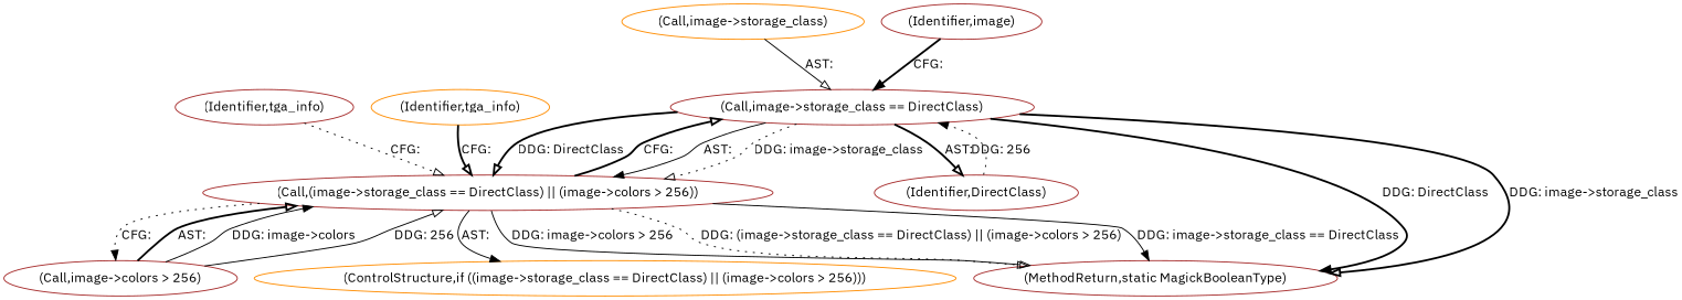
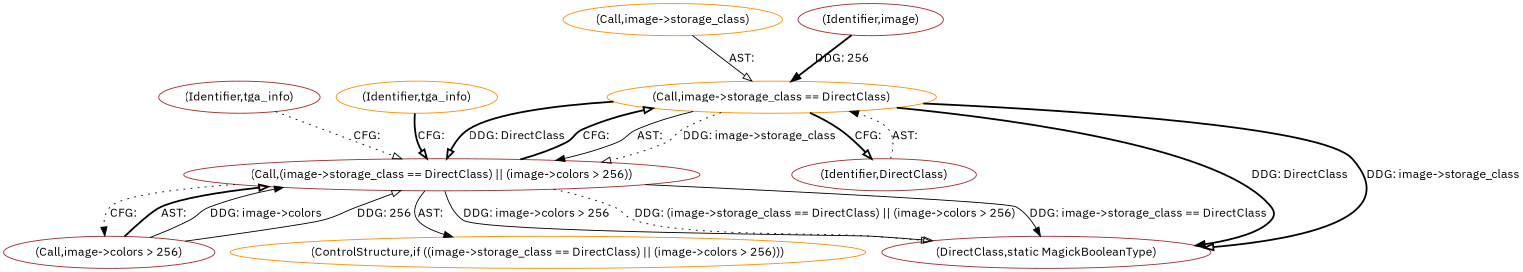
  digraph {
    fontname="IBM Plex Sans"
    node [color=brown fontname="IBM Plex Sans"]
    edge [arrowhead=onormal fontname="IBM Plex Sans" style=bold]
-   n1 [label="(Call,image->storage_class == DirectClass)"]
+   n1 [color=darkorange label="(Call,image->storage_class == DirectClass)"]
    n2 [label="(Call,(image->storage_class == DirectClass) || (image->colors > 256))"]
    n3 [label="(Identifier,DirectClass)"]
-   n4 [label="(MethodReturn,static MagickBooleanType)"]
+   n4 [label="(DirectClass,static MagickBooleanType)"]
    n5 [label="(Call,image->colors > 256)"]
    n6 [color=darkorange label="(ControlStructure,if ((image->storage_class == DirectClass) || (image->colors > 256)))"]
    n7 [label="(Identifier,tga_info)"]
    n8 [color=darkorange label="(Call,image->storage_class)"]
    n9 [label="(Identifier,image)"]
    n10 [color=darkorange label="(Identifier,tga_info)"]
    n1 -> n2 [arrowhead=normal label="AST: " style=solid]
    n1 -> n2 [label="DDG: image->storage_class" style=dotted]
    n1 -> n2 [label="DDG: DirectClass"]
-   n1 -> n3 [label="AST: "]
+   n1 -> n3 [label="CFG: "]
    n1 -> n4 [arrowhead=normal label="DDG: DirectClass"]
    n1 -> n4 [label="DDG: image->storage_class"]
    n2 -> n1 [label="CFG: "]
    n2 -> n4 [label="DDG: (image->storage_class == DirectClass) || (image->colors > 256)" style=dotted]
    n2 -> n4 [arrowhead=normal label="DDG: image->storage_class == DirectClass" style=solid]
    n2 -> n4 [label="DDG: image->colors > 256" style=solid]
    n2 -> n5 [arrowhead=normal label="CFG: " style=dotted]
    n2 -> n6 [arrowhead=normal label="AST: " style=solid]
-   n3 -> n1 [arrowhead=normal label="DDG: 256" style=dotted]
+   n3 -> n1 [arrowhead=normal label="AST: " style=dotted]
    n5 -> n2 [label="AST: "]
    n5 -> n2 [arrowhead=normal label="DDG: image->colors" style=solid]
    n5 -> n2 [label="DDG: 256" style=solid]
    n7 -> n2 [label="CFG: " style=dotted]
    n8 -> n1 [label="AST: " style=solid]
-   n9 -> n1 [arrowhead=normal label="CFG: "]
+   n9 -> n1 [arrowhead=normal label="DDG: 256"]
    n10 -> n2 [label="CFG: "]
  }
